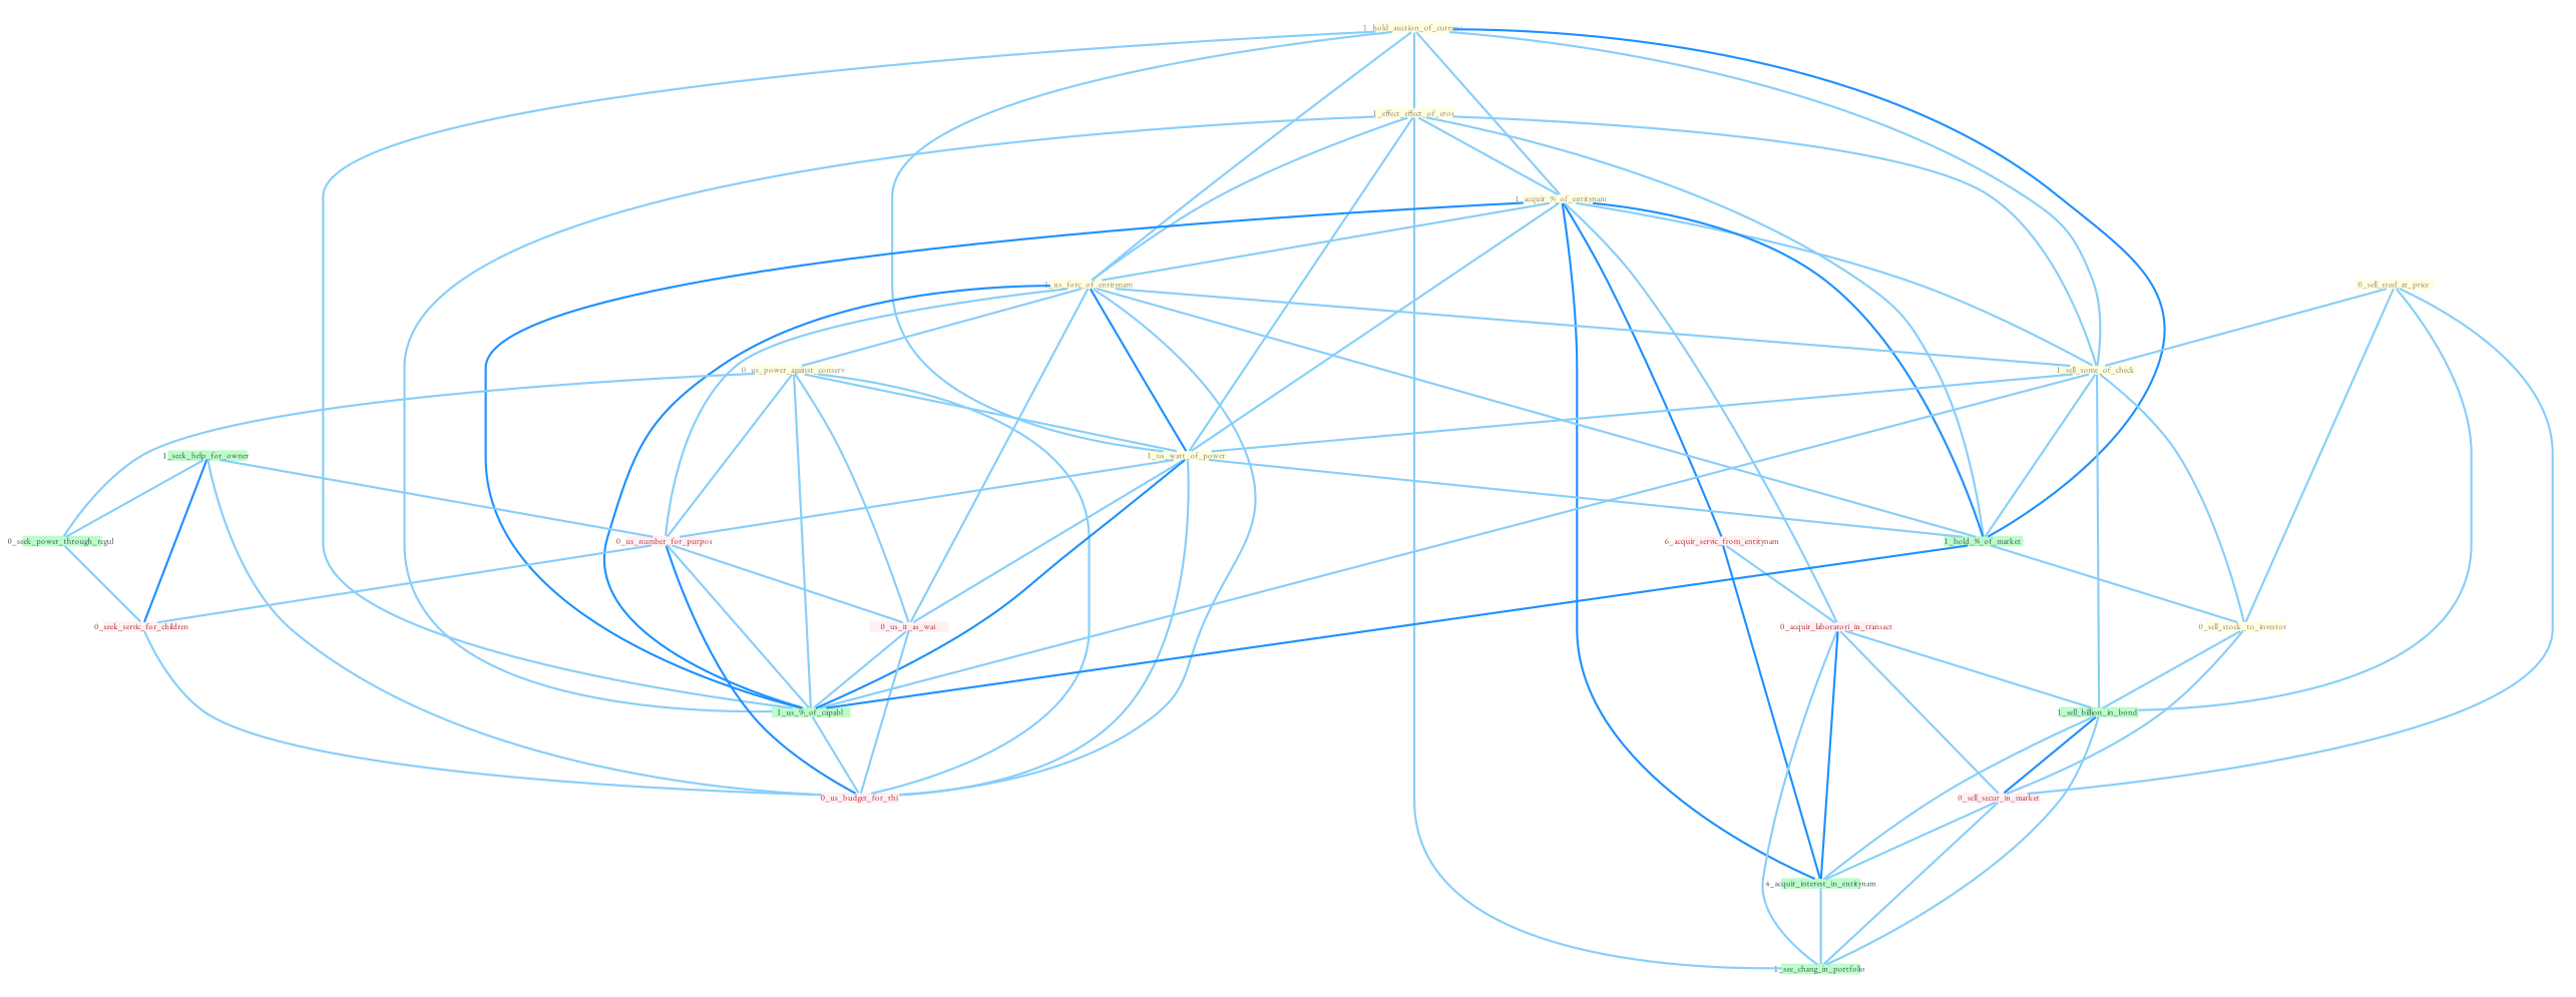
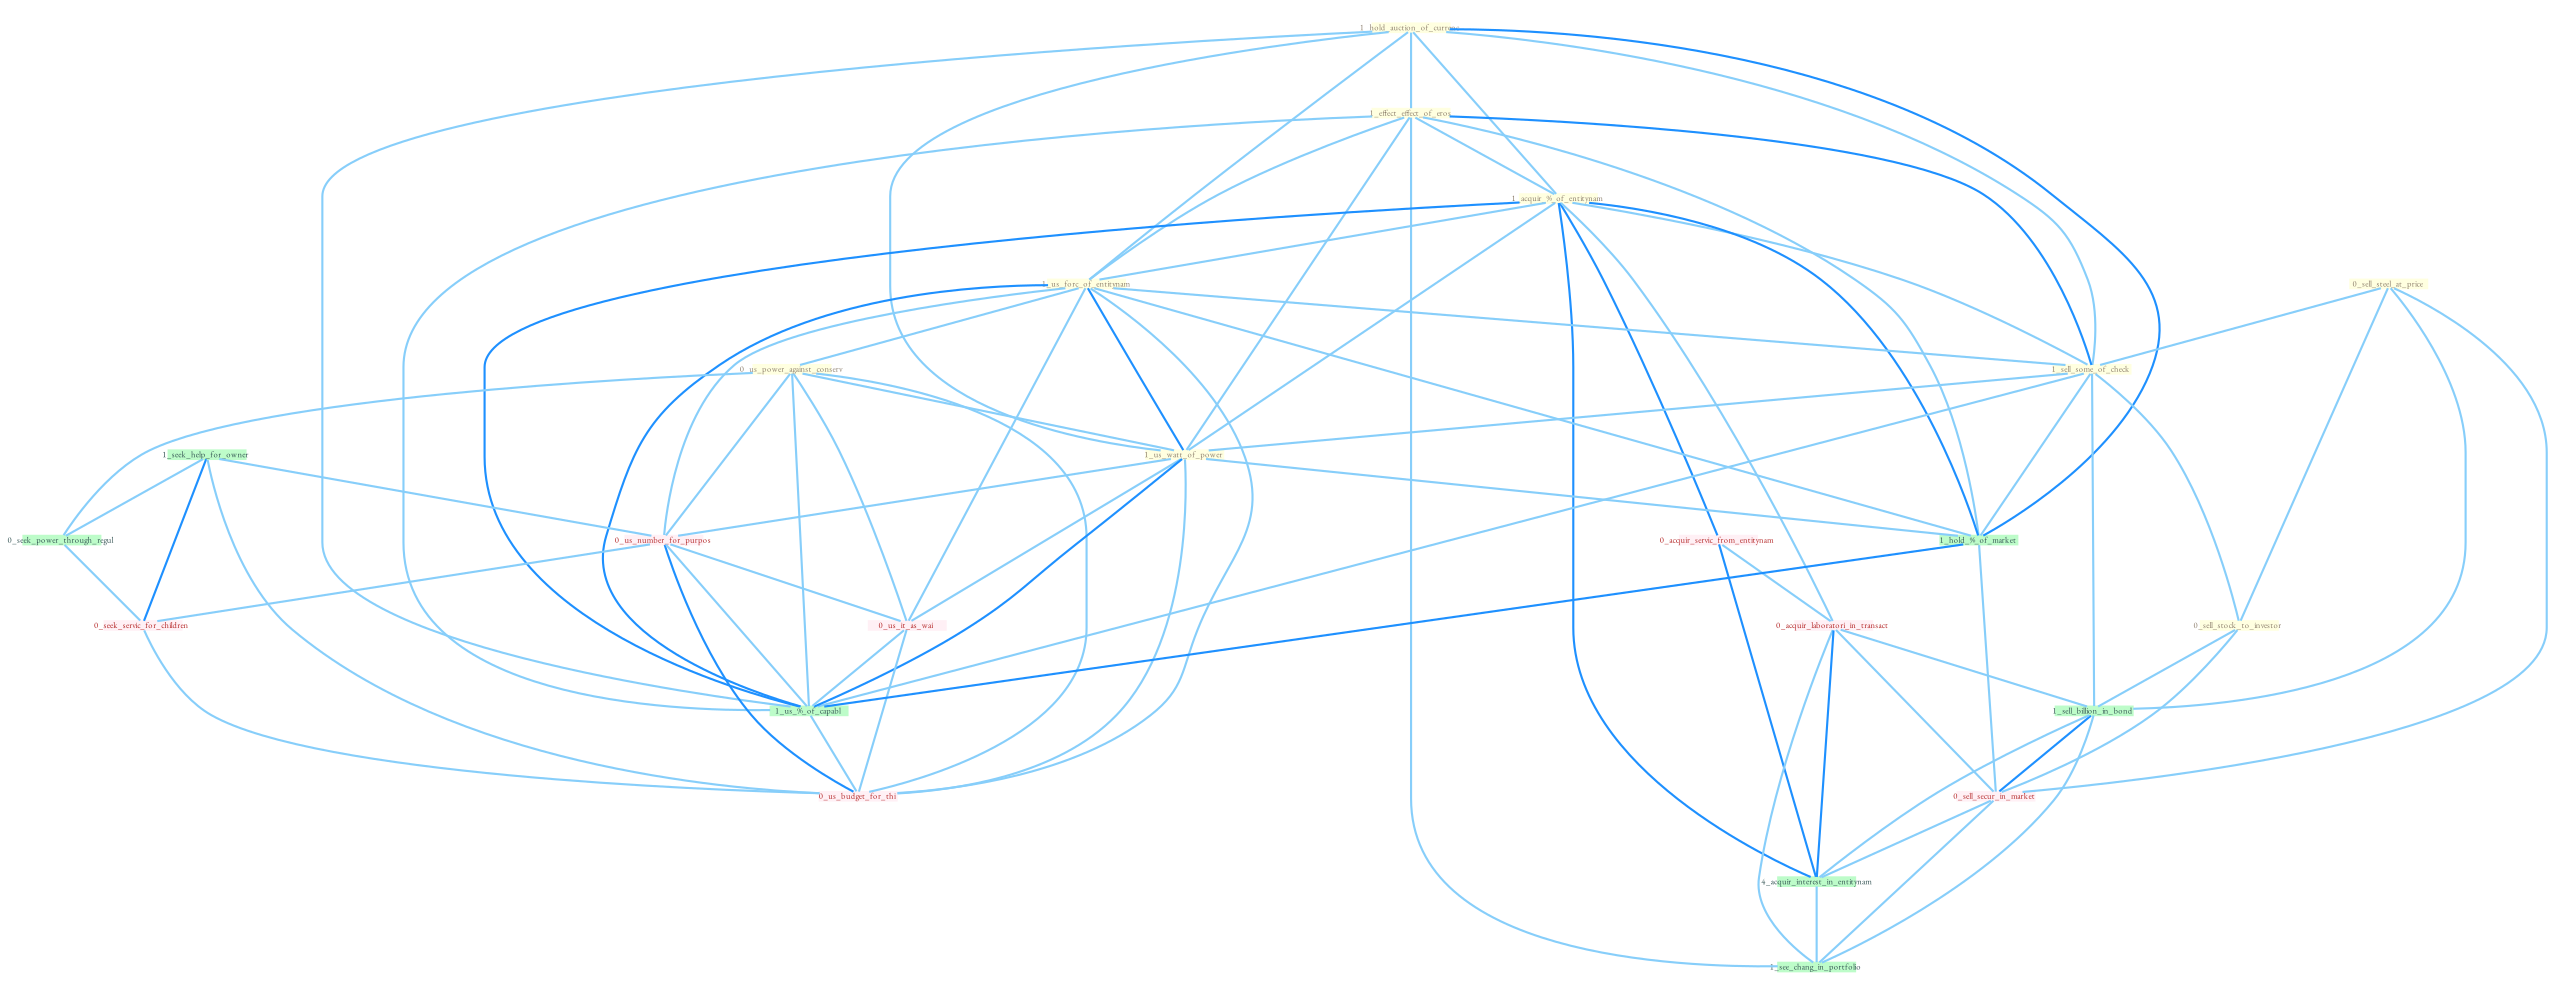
  graph {
    fontname="EB Garamond"
    node [color="#ffffe0" fixedsize=true fontcolor="#8b7d6b" fontname="EB Garamond" fontsize=4 shape=polygon style=filled]
    edge [color="#87cefa" fontname="EB Garamond" w=1]
    "1_hold_auction_of_currenc " [height=.06 width=.5]
    n2 [height=.06 label="1_effect_effect_of_eros" width=.5]
    "1_acquir_%_of_entitynam " [height=.06 width=.5]
    "0_sell_steel_at_price " [height=.06 width=.5]
    n5 [height=.06 label="1_us_forc_of_entitynam" width=.5]
    "0_us_power_against_conserv " [height=.06 width=.5]
    "1_sell_some_of_check " [height=.06 width=.5]
    "0_sell_stock_to_investor " [height=.06 width=.5]
    "1_us_watt_of_power " [height=.06 width=.5]
-   "0_acquir_servic_from_entitynam " [color="#fff0f5" fontcolor="#b22222" height=.06 width=.5 label="6_acquir_servic_from_entitynam"]
+   "0_acquir_servic_from_entitynam " [color="#fff0f5" fontcolor="#b22222" height=.06 width=.5]
    "0_us_number_for_purpos " [color="#fff0f5" fontcolor="#b22222" height=.06 width=.5]
    "0_acquir_laboratori_in_transact " [color="#fff0f5" fontcolor="#b22222" height=.06 width=.5]
    "0_us_it_as_wai " [color="#fff0f5" fontcolor="#b22222" height=.06 width=.5]
    "0_sell_secur_in_market " [color="#fff0f5" fontcolor="#b22222" height=.06 width=.5]
    "0_seek_servic_for_children " [color="#fff0f5" fontcolor="#b22222" height=.06 width=.5]
    "0_us_budget_for_thi " [color="#fff0f5" fontcolor="#b22222" height=.06 width=.5]
    "1_hold_%_of_market " [color="#BDFCC9" fontcolor="#2f4f4f" height=.06 width=.5]
    "1_us_%_of_capabl " [color="#BDFCC9" fontcolor="#2f4f4f" height=.06 width=.5]
    "1_see_chang_in_portfolio " [color="#BDFCC9" fontcolor="#2f4f4f" height=.06 width=.5]
    n20 [color="#BDFCC9" fontcolor="#2f4f4f" height=.06 label="4_acquir_interest_in_entitynam" width=.5]
    "1_sell_billion_in_bond " [color="#BDFCC9" fontcolor="#2f4f4f" height=.06 width=.5]
    "0_seek_power_through_regul " [color="#BDFCC9" fontcolor="#2f4f4f" height=.06 width=.5]
    "1_seek_help_for_owner " [color="#BDFCC9" fontcolor="#2f4f4f" height=.06 width=.5]
    subgraph sub_1 {
      "1_hold_auction_of_currenc "
      n2
      "1_acquir_%_of_entitynam "
      "0_sell_steel_at_price "
      n5
      "0_us_power_against_conserv "
      "1_sell_some_of_check "
      "0_sell_stock_to_investor "
      "1_us_watt_of_power "
    }
    subgraph sub_2 {
      "0_acquir_servic_from_entitynam "
      "0_us_number_for_purpos "
      "0_acquir_laboratori_in_transact "
      "0_us_it_as_wai "
      "0_sell_secur_in_market "
      "0_seek_servic_for_children "
      "0_us_budget_for_thi "
    }
    "1_hold_auction_of_currenc " -- n2
    "1_hold_auction_of_currenc " -- "1_acquir_%_of_entitynam "
    "1_hold_auction_of_currenc " -- n5
    "1_hold_auction_of_currenc " -- "1_sell_some_of_check "
    "1_hold_auction_of_currenc " -- "1_us_watt_of_power "
    "1_hold_auction_of_currenc " -- "1_hold_%_of_market " [color="#1e90ff" w=2]
    "1_hold_auction_of_currenc " -- "1_us_%_of_capabl "
    n2 -- "1_acquir_%_of_entitynam "
    n2 -- n5
-   n2 -- "1_sell_some_of_check "
+   n2 -- "1_sell_some_of_check " [color="#1e90ff"]
    n2 -- "1_us_watt_of_power "
    n2 -- "1_hold_%_of_market "
    n2 -- "1_us_%_of_capabl "
    n2 -- "1_see_chang_in_portfolio "
    "1_acquir_%_of_entitynam " -- n5
    "1_acquir_%_of_entitynam " -- "1_sell_some_of_check "
    "1_acquir_%_of_entitynam " -- "1_us_watt_of_power "
    "1_acquir_%_of_entitynam " -- "0_acquir_servic_from_entitynam " [color="#1e90ff" w=2]
    "1_acquir_%_of_entitynam " -- "0_acquir_laboratori_in_transact "
    "1_acquir_%_of_entitynam " -- "1_hold_%_of_market " [color="#1e90ff" w=2]
    "1_acquir_%_of_entitynam " -- "1_us_%_of_capabl " [color="#1e90ff" w=2]
    "1_acquir_%_of_entitynam " -- n20 [color="#1e90ff" w=2]
    "0_sell_steel_at_price " -- "1_sell_some_of_check "
    "0_sell_steel_at_price " -- "0_sell_stock_to_investor "
    "0_sell_steel_at_price " -- "0_sell_secur_in_market "
    "0_sell_steel_at_price " -- "1_sell_billion_in_bond "
    n5 -- "0_us_power_against_conserv "
    n5 -- "1_sell_some_of_check "
    n5 -- "1_us_watt_of_power " [color="#1e90ff" w=2]
    n5 -- "0_us_number_for_purpos "
    n5 -- "0_us_it_as_wai "
    n5 -- "0_us_budget_for_thi "
    n5 -- "1_hold_%_of_market "
    n5 -- "1_us_%_of_capabl " [color="#1e90ff" w=2]
    "0_us_power_against_conserv " -- "1_us_watt_of_power "
    "0_us_power_against_conserv " -- "0_us_number_for_purpos "
    "0_us_power_against_conserv " -- "0_us_it_as_wai "
    "0_us_power_against_conserv " -- "0_us_budget_for_thi "
    "0_us_power_against_conserv " -- "1_us_%_of_capabl "
    "0_us_power_against_conserv " -- "0_seek_power_through_regul "
    "1_sell_some_of_check " -- "0_sell_stock_to_investor "
    "1_sell_some_of_check " -- "1_us_watt_of_power "
    "1_sell_some_of_check " -- "1_hold_%_of_market "
    "1_sell_some_of_check " -- "1_us_%_of_capabl "
    "1_sell_some_of_check " -- "1_sell_billion_in_bond "
    "0_sell_stock_to_investor " -- "0_sell_secur_in_market "
    "0_sell_stock_to_investor " -- "1_sell_billion_in_bond "
    "1_us_watt_of_power " -- "0_us_number_for_purpos "
    "1_us_watt_of_power " -- "0_us_it_as_wai "
    "1_us_watt_of_power " -- "0_us_budget_for_thi "
    "1_us_watt_of_power " -- "1_hold_%_of_market "
    "1_us_watt_of_power " -- "1_us_%_of_capabl " [color="#1e90ff" w=2]
    "0_acquir_servic_from_entitynam " -- "0_acquir_laboratori_in_transact "
    "0_acquir_servic_from_entitynam " -- n20 [color="#1e90ff" w=2]
    "0_us_number_for_purpos " -- "0_us_it_as_wai "
    "0_us_number_for_purpos " -- "0_seek_servic_for_children "
    "0_us_number_for_purpos " -- "0_us_budget_for_thi " [color="#1e90ff" w=2]
    "0_us_number_for_purpos " -- "1_us_%_of_capabl "
    "0_acquir_laboratori_in_transact " -- "0_sell_secur_in_market "
    "0_acquir_laboratori_in_transact " -- "1_see_chang_in_portfolio "
    "0_acquir_laboratori_in_transact " -- n20 [color="#1e90ff" w=2]
    "0_acquir_laboratori_in_transact " -- "1_sell_billion_in_bond "
    "0_us_it_as_wai " -- "0_us_budget_for_thi "
    "0_us_it_as_wai " -- "1_us_%_of_capabl "
    "0_sell_secur_in_market " -- "1_see_chang_in_portfolio "
    "0_sell_secur_in_market " -- n20
    "0_seek_servic_for_children " -- "0_us_budget_for_thi "
-   "1_hold_%_of_market " -- "0_sell_stock_to_investor "
+   "1_hold_%_of_market " -- "0_sell_secur_in_market "
    "1_hold_%_of_market " -- "1_us_%_of_capabl " [color="#1e90ff" w=2]
    "1_us_%_of_capabl " -- "0_us_budget_for_thi "
    n20 -- "1_see_chang_in_portfolio "
    "1_sell_billion_in_bond " -- "0_sell_secur_in_market " [color="#1e90ff" w=2]
    "1_sell_billion_in_bond " -- "1_see_chang_in_portfolio "
    "1_sell_billion_in_bond " -- n20
    "0_seek_power_through_regul " -- "0_seek_servic_for_children "
    "1_seek_help_for_owner " -- "0_us_number_for_purpos "
    "1_seek_help_for_owner " -- "0_seek_servic_for_children " [color="#1e90ff" w=2]
    "1_seek_help_for_owner " -- "0_us_budget_for_thi "
    "1_seek_help_for_owner " -- "0_seek_power_through_regul "
  }
